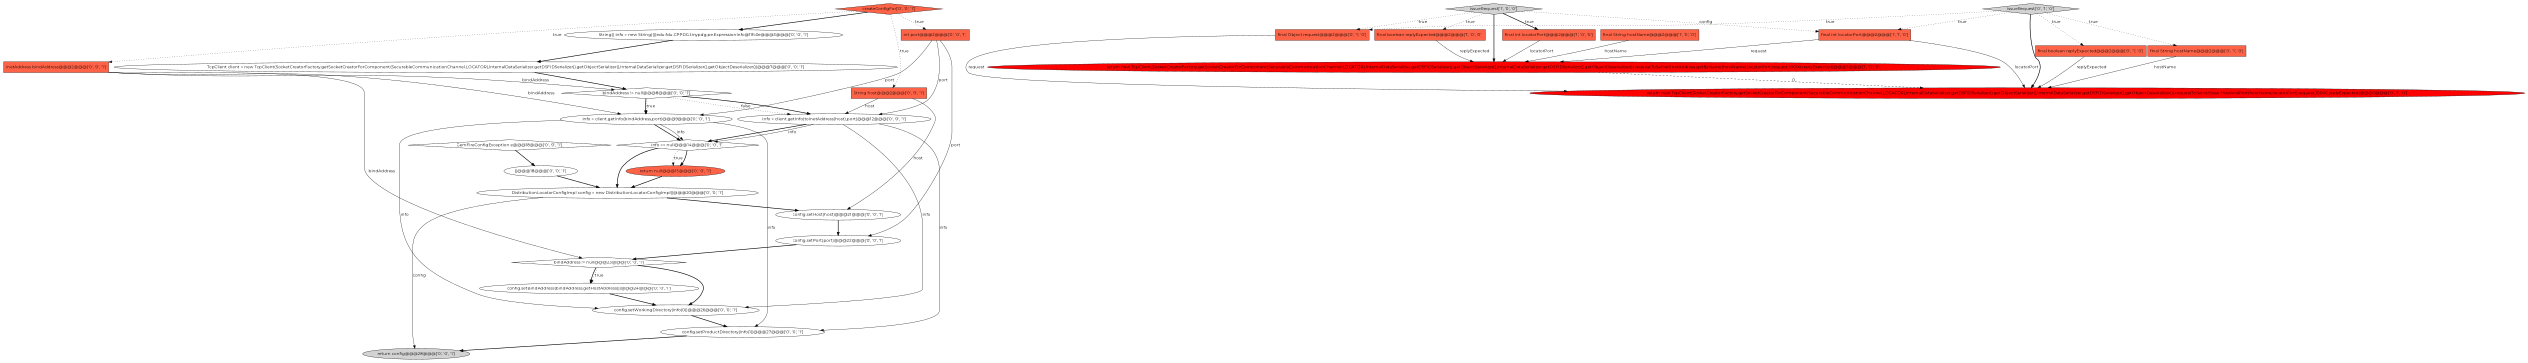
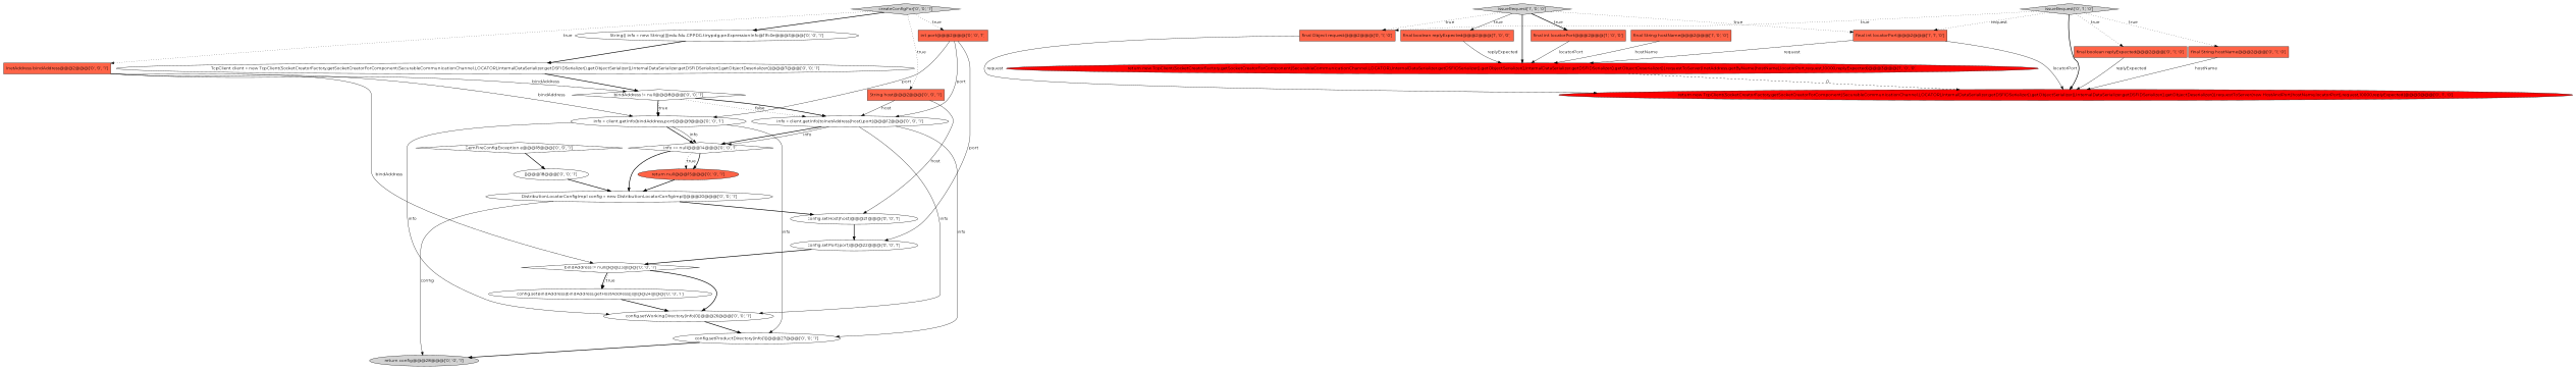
  digraph {
    fontname=Montserrat
    node [fillcolor=white fontname=Montserrat shape=ellipse style=filled]
    edge [fontname=Montserrat style=solid]
    n1 [fillcolor=tomato label="int port@@@2@@@['0', '0', '1']" shape=box]
    n2 [label="info = client.getInfo(toInetAddress(host),port)@@@12@@@['0', '0', '1']"]
    n3 [label="config.setPort(port)@@@22@@@['0', '0', '1']"]
    n4 [label="info = client.getInfo(bindAddress,port)@@@9@@@['0', '0', '1']"]
    n5 [label="info == null@@@14@@@['0', '0', '1']" shape=diamond]
    n6 [label="config.setProductDirectory(info(1()@@@27@@@['0', '0', '1']"]
    n7 [label="config.setWorkingDirectory(info(0()@@@26@@@['0', '0', '1']"]
    n8 [label="bindAddress != null@@@23@@@['0', '0', '1']" shape=diamond]
    n9 [label="DistributionLocatorConfigImpl config = new DistributionLocatorConfigImpl()@@@20@@@['0', '0', '1']"]
    n10 [fillcolor=tomato label="return null@@@15@@@['0', '0', '1']"]
    n11 [fillcolor=lightgray label="return config@@@28@@@['0', '0', '1']"]
    n12 [label="config.setHost(host)@@@21@@@['0', '0', '1']"]
    n13 [fillcolor=tomato label="final int locatorPort@@@2@@@['1', '1', '0']" shape=box]
    n14 [fillcolor=red label="return new TcpClient(SocketCreatorFactory.getSocketCreatorForComponent(SecurableCommunicationChannel.LOCATOR),InternalDataSerializer.getDSFIDSerializer().getObjectSerializer(),InternalDataSerializer.getDSFIDSerializer().getObjectDeserializer()).requestToServer(new HostAndPort(hostName,locatorPort),request,10000,replyExpected)@@@3@@@['0', '1', '0']"]
    n15 [fillcolor=red label="return new TcpClient(SocketCreatorFactory.getSocketCreatorForComponent(SecurableCommunicationChannel.LOCATOR),InternalDataSerializer.getDSFIDSerializer().getObjectSerializer(),InternalDataSerializer.getDSFIDSerializer().getObjectDeserializer()).requestToServer(InetAddress.getByName(hostName),locatorPort,request,10000,replyExpected)@@@3@@@['1', '0', '0']"]
    n16 [fillcolor=lightgray label="issueRequest['0', '1', '0']" shape=diamond]
    n17 [fillcolor=tomato label="final Object request@@@2@@@['0', '1', '0']" shape=box]
    n18 [fillcolor=tomato label="final boolean replyExpected@@@2@@@['0', '1', '0']" shape=box]
    n19 [fillcolor=tomato label="final String hostName@@@2@@@['0', '1', '0']" shape=box]
    n20 [label="{}@@@18@@@['0', '0', '1']"]
    n21 [label="bindAddress != null@@@8@@@['0', '0', '1']" shape=diamond]
    n22 [fillcolor=tomato label="final int locatorPort@@@2@@@['1', '0', '0']" shape=box]
    n23 [label="String(( info = new String((((edu.fdu.CPPDG.tinypdg.pe.ExpressionInfo@11fc0e@@@3@@@['0', '0', '1']"]
    n24 [label="TcpClient client = new TcpClient(SocketCreatorFactory.getSocketCreatorForComponent(SecurableCommunicationChannel.LOCATOR),InternalDataSerializer.getDSFIDSerializer().getObjectSerializer(),InternalDataSerializer.getDSFIDSerializer().getObjectDeserializer())@@@7@@@['0', '0', '1']"]
    n25 [label="config.setBindAddress(bindAddress.getHostAddress())@@@24@@@['0', '0', '1']"]
    n26 [label="GemFireConfigException e@@@18@@@['0', '0', '1']" shape=diamond]
    n27 [fillcolor=lightgray label="issueRequest['1', '0', '0']" shape=diamond]
    n28 [fillcolor=tomato label="final boolean replyExpected@@@2@@@['1', '0', '0']" shape=box]
    n29 [fillcolor=tomato label="final String hostName@@@2@@@['1', '0', '0']" shape=box]
-   n30 [fillcolor=tomato label="createConfigFor['0', '0', '1']" shape=diamond]
+   n30 [fillcolor=lightgray label="createConfigFor['0', '0', '1']" shape=diamond]
    n31 [fillcolor=tomato label="InetAddress bindAddress@@@2@@@['0', '0', '1']" shape=box]
    n32 [fillcolor=tomato label="String host@@@2@@@['0', '0', '1']" shape=box]
    n1 -> n2 [label=port]
    n1 -> n3 [label=port]
    n1 -> n4 [label=port]
    n2 -> n5 [style=bold]
    n2 -> n5 [label=info]
    n2 -> n6 [label=info]
    n2 -> n7 [label=info]
    n3 -> n8 [style=bold]
    n4 -> n5 [style=bold]
    n4 -> n5 [label=info]
    n4 -> n6 [label=info]
    n4 -> n7 [label=info]
    n5 -> n9 [style=bold]
    n5 -> n10 [style=bold]
    n5 -> n10 [label=true style=dotted]
    n6 -> n11 [style=bold]
    n7 -> n6 [style=bold]
    n8 -> n7 [style=bold]
    n8 -> n25 [style=bold]
    n8 -> n25 [label=true style=dotted]
    n9 -> n11 [label=config]
    n9 -> n12 [style=bold]
    n10 -> n9 [style=bold]
    n12 -> n3 [style=bold]
    n13 -> n14 [label=locatorPort]
    n13 -> n15 [label=request]
    n15 -> n14 [label=0 style=dashed]
-   n16 -> n13 [label=true style=dotted]
+   n16 -> n13 [label=request style=dotted]
    n16 -> n14 [style=bold]
    n16 -> n17 [label=true style=dotted]
    n16 -> n18 [label=true style=dotted]
    n16 -> n19 [label=true style=dotted]
    n17 -> n14 [label=request]
    n18 -> n14 [label=replyExpected]
    n19 -> n14 [label=hostName]
    n20 -> n9 [style=bold]
    n21 -> n2 [style=bold]
    n21 -> n2 [label=false style=dotted]
    n21 -> n4 [style=bold]
    n21 -> n4 [label=true style=dotted]
    n22 -> n15 [label=locatorPort]
    n23 -> n24 [style=bold]
    n24 -> n21 [style=bold]
    n25 -> n7 [style=bold]
    n26 -> n20 [style=bold]
-   n27 -> n13 [label=config style=dotted]
+   n27 -> n13 [label=true style=dotted]
    n27 -> n15 [style=bold]
    n27 -> n17 [label=true style=dotted]
    n27 -> n22 [label=true style=bold]
-   n27 -> n28 [label=true style=dotted]
+   n27 -> n28 [label=true]
    n28 -> n15 [label=replyExpected]
    n29 -> n15 [label=hostName]
    n30 -> n1 [label=true style=dotted]
    n30 -> n23 [style=bold]
    n30 -> n31 [label=true style=dotted]
    n30 -> n32 [label=true style=dotted]
    n31 -> n4 [label=bindAddress]
    n31 -> n8 [label=bindAddress]
    n31 -> n21 [label=bindAddress]
    n32 -> n2 [label=host]
    n32 -> n12 [label=host]
  }
